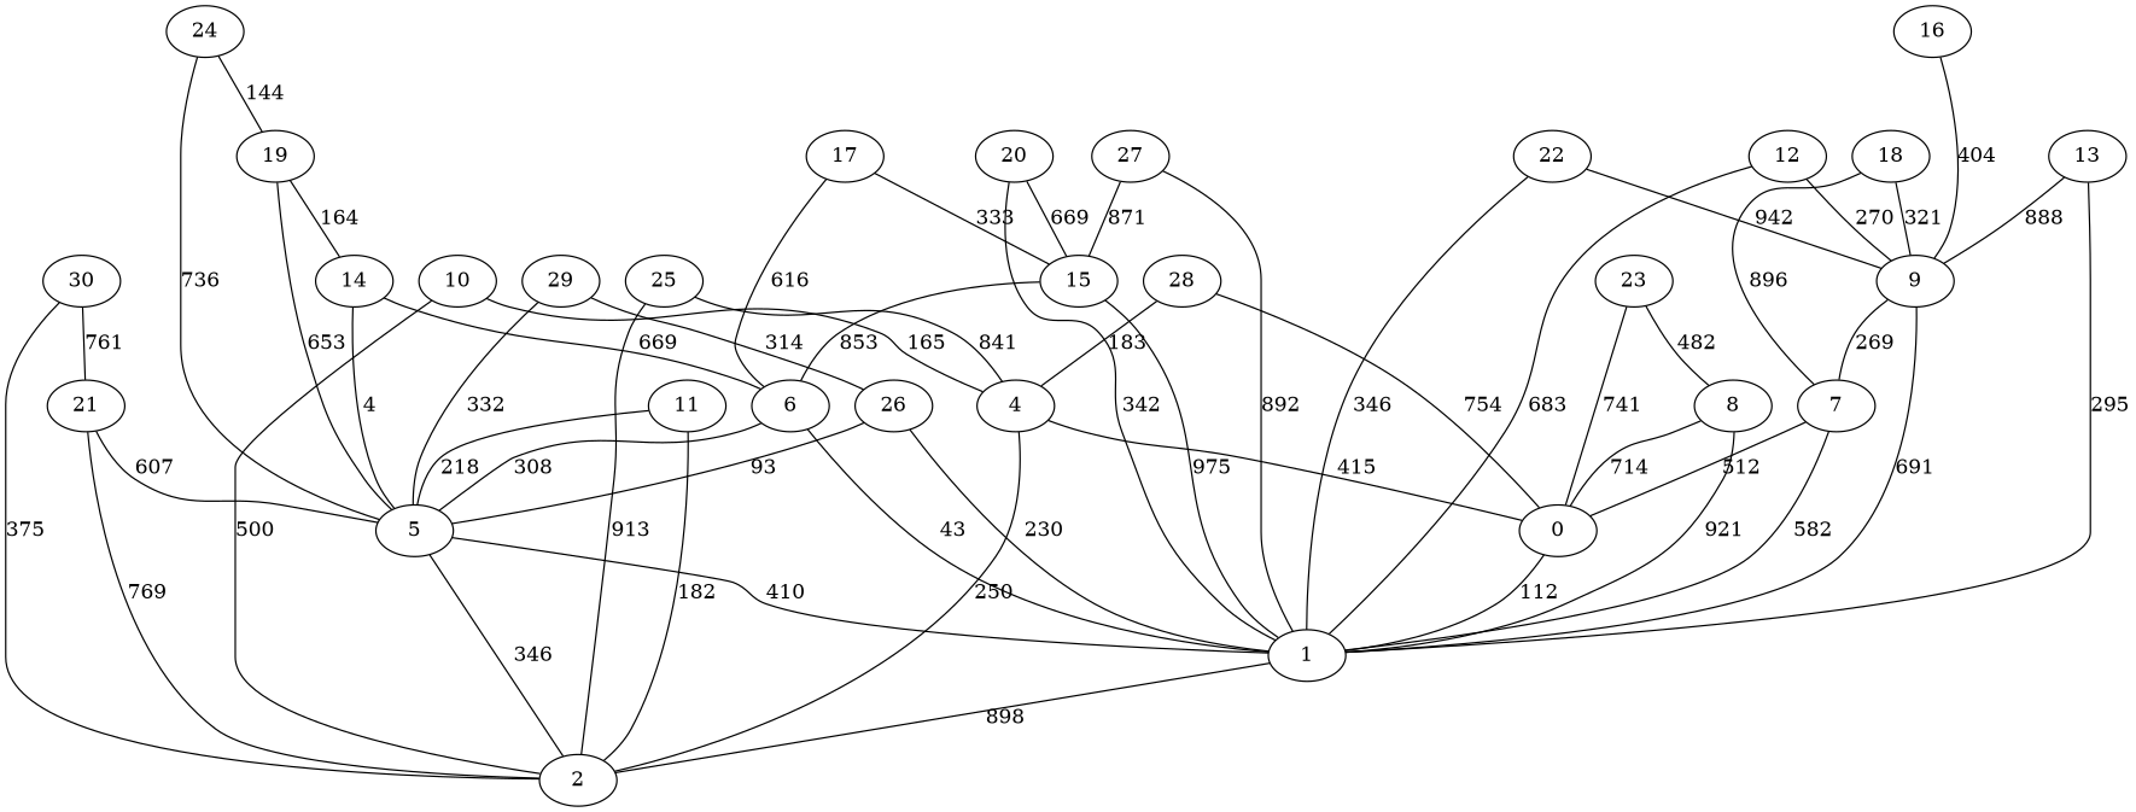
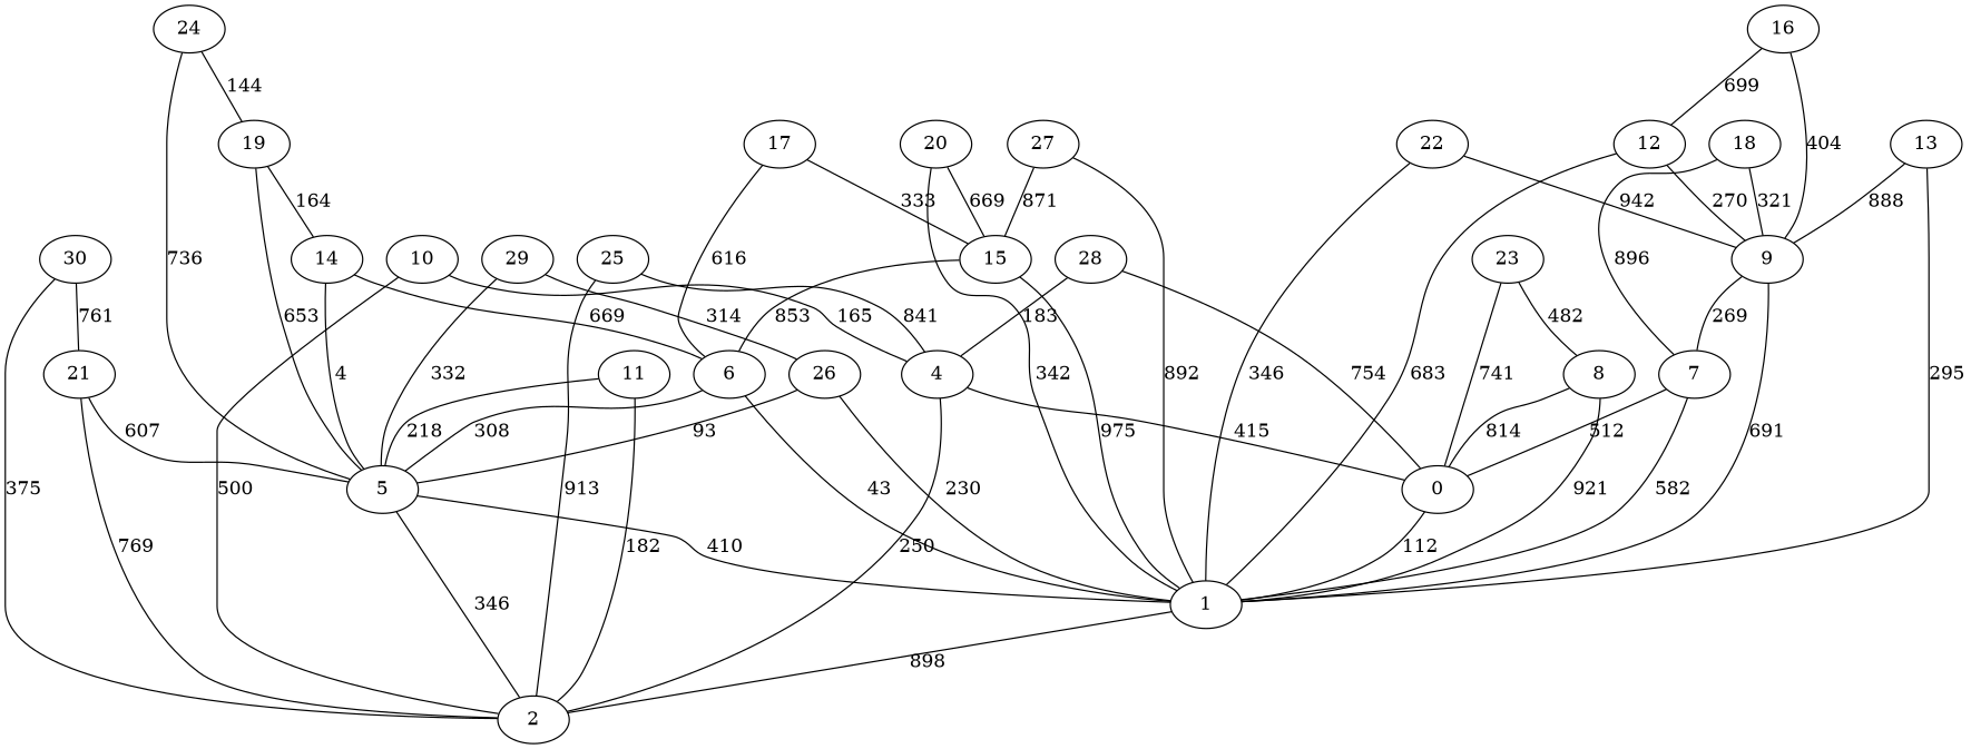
  strict graph {
    0
    1
    2
    4
    5
    6
    7
    8
    9
    10
    11
    12
    13
    14
    15
    16
    17
    18
    19
    20
    21
    22
    23
    24
    25
    26
    27
    28
    29
    30
    0 -- 1 [label=112]
    1 -- 2 [label=898]
    4 -- 0 [label=415]
    4 -- 2 [label=250]
    5 -- 1 [label=410]
    5 -- 2 [label=346]
    6 -- 1 [label=43]
    6 -- 5 [label=308]
    7 -- 0 [label=512]
    7 -- 1 [label=582]
-   8 -- 0 [label=714]
+   8 -- 0 [label=814]
    8 -- 1 [label=921]
    9 -- 1 [label=691]
    9 -- 7 [label=269]
    10 -- 2 [label=500]
    10 -- 4 [label=165]
    11 -- 2 [label=182]
    11 -- 5 [label=218]
    12 -- 1 [label=683]
    12 -- 9 [label=270]
    13 -- 1 [label=295]
    13 -- 9 [label=888]
    14 -- 5 [label=4]
    14 -- 6 [label=669]
    15 -- 1 [label=975]
    15 -- 6 [label=853]
    16 -- 9 [label=404]
+   16 -- 12 [label=699]
    17 -- 6 [label=616]
    17 -- 15 [label=333]
    18 -- 7 [label=896]
    18 -- 9 [label=321]
    19 -- 5 [label=653]
    19 -- 14 [label=164]
    20 -- 1 [label=342]
    20 -- 15 [label=669]
    21 -- 2 [label=769]
    21 -- 5 [label=607]
    22 -- 1 [label=346]
    22 -- 9 [label=942]
    23 -- 0 [label=741]
    23 -- 8 [label=482]
    24 -- 5 [label=736]
    24 -- 19 [label=144]
    25 -- 2 [label=913]
    25 -- 4 [label=841]
    26 -- 1 [label=230]
    26 -- 5 [label=93]
    27 -- 1 [label=892]
    27 -- 15 [label=871]
    28 -- 0 [label=754]
    28 -- 4 [label=183]
    29 -- 5 [label=332]
    29 -- 26 [label=314]
    30 -- 2 [label=375]
    30 -- 21 [label=761]
  }
